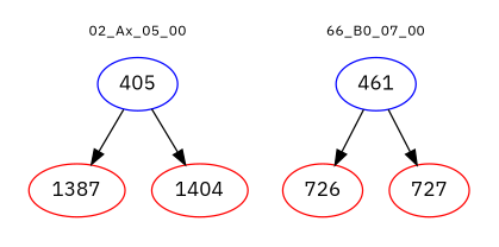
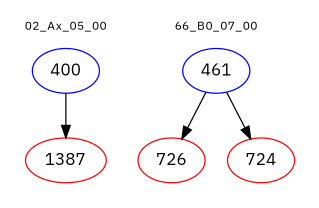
  digraph {
    fontname="IBM Plex Sans"
    node [color=red fontname="IBM Plex Sans"]
    edge [color=black fontname="IBM Plex Sans"]
-   n1 [color=blue label=405]
+   n1 [color=blue label=400]
    n2 [label=1387]
-   n3 [label=1404]
    n4 [color=blue label=461]
    n5 [label=726]
-   n6 [label=727]
+   n6 [label=724]
    subgraph cluster_1 {
      color=white
      fontsize=10
      label="02_Ax_05_00"
      n1
      n2
-     n3
    }
    subgraph cluster_2 {
      color=white
      fontsize=10
      label="66_B0_07_00"
      n4
      n5
      n6
    }
    n1 -> n2
-   n1 -> n3
    n4 -> n5
    n4 -> n6
  }
